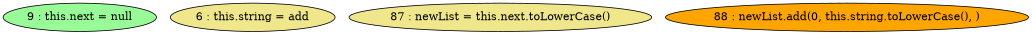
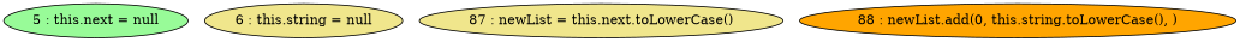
  digraph {
    node [style=filled fillcolor=khaki]
-   "5 : this.next = null" [fillcolor=palegreen label="9 : this.next = null"]
-   "6 : this.string = null" [label="6 : this.string = add"]
+   "5 : this.next = null" [fillcolor=palegreen]
+   "6 : this.string = null"
    "87 : newList = this.next.toLowerCase()"
    "88 : newList.add(0, this.string.toLowerCase(), )" [fillcolor=orange]
  }
